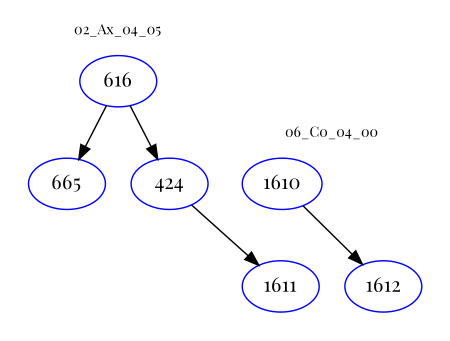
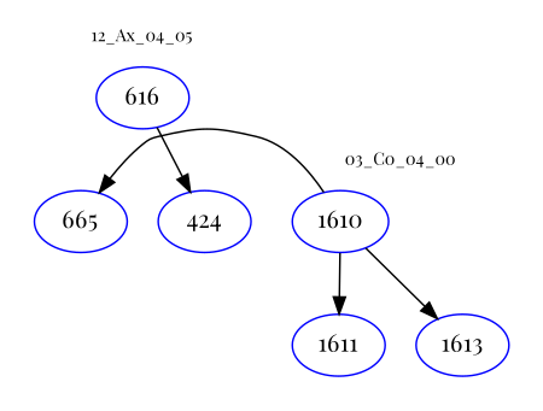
  digraph {
    fontname="Playfair Display"
    node [color=blue fontname="Playfair Display"]
    edge [color=black fontname="Playfair Display"]
    n1 [label=616]
    n2 [label=665]
    n3 [label=424]
    n4 [label=1610]
    n5 [label=1611]
-   n6 [label=1612]
+   n6 [label=1613]
    subgraph cluster_1 {
      color=white
      fontsize=10
-     label="02_Ax_04_05"
+     label="12_Ax_04_05"
      n1
      n2
      n3
    }
    subgraph cluster_2 {
      color=white
      fontsize=10
-     label="06_C0_04_00"
+     label="03_C0_04_00"
      n4
      n5
      n6
    }
-   n1 -> n2
+   n4 -> n2
    n1 -> n3
-   n3 -> n5
+   n4 -> n5
    n4 -> n6
  }
